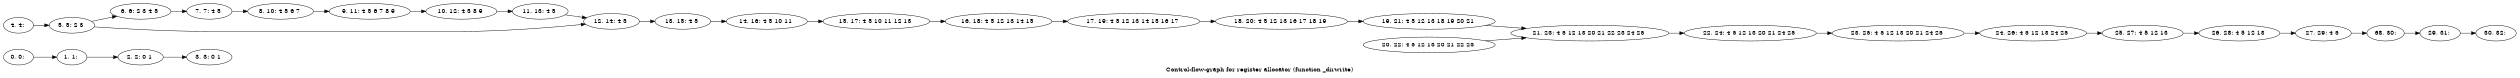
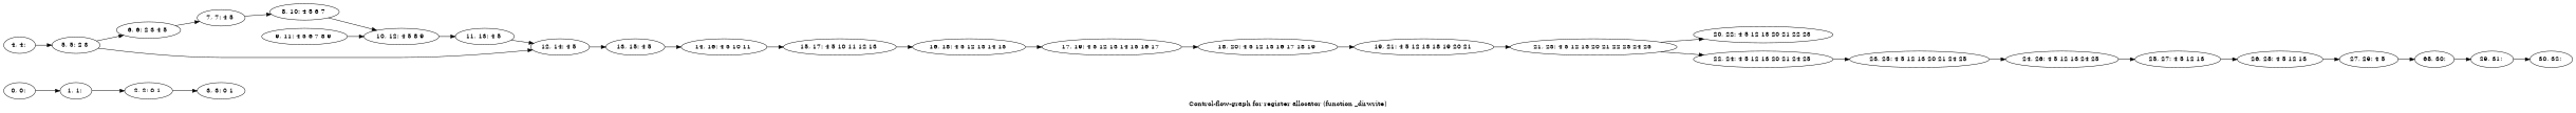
  digraph {
    label="Control-flow-graph for register allocator (function _dirwrite)"
    rankdir=LR
    n1 [label="0, 0: "]
    n2 [label="1, 1: "]
    n3 [label="2, 2: 0 1 "]
    n4 [label="3, 3: 0 1 "]
    n5 [label="4, 4: "]
    n6 [label="5, 5: 2 3 "]
    n7 [label="6, 6: 2 3 4 5 "]
    n8 [label="12, 14: 4 5 "]
    n9 [label="7, 7: 4 5 "]
    n10 [label="8, 10: 4 5 6 7 "]
    n11 [label="9, 11: 4 5 6 7 8 9 "]
    n12 [label="13, 15: 4 5 "]
    n13 [label="10, 12: 4 5 8 9 "]
    n14 [label="11, 13: 4 5 "]
    n15 [label="14, 16: 4 5 10 11 "]
    n16 [label="15, 17: 4 5 10 11 12 13 "]
    n17 [label="16, 18: 4 5 12 13 14 15 "]
    n18 [label="17, 19: 4 5 12 13 14 15 16 17 "]
    n19 [label="18, 20: 4 5 12 13 16 17 18 19 "]
    n20 [label="19, 21: 4 5 12 13 18 19 20 21 "]
    n21 [label="21, 23: 4 5 12 13 20 21 22 23 24 25 "]
    n22 [label="20, 22: 4 5 12 13 20 21 22 23 "]
    n23 [label="22, 24: 4 5 12 13 20 21 24 25 "]
    n24 [label="23, 25: 4 5 12 13 20 21 24 25 "]
    n25 [label="24, 26: 4 5 12 13 24 25 "]
    n26 [label="25, 27: 4 5 12 13 "]
    n27 [label="26, 28: 4 5 12 13 "]
    n28 [label="27, 29: 4 5 "]
    n29 [label="68, 30:"]
    n30 [label="29, 31: "]
    n31 [label="30, 32: "]
    n1 -> n2
    n2 -> n3
    n3 -> n4
    n5 -> n6
    n6 -> n7
    n6 -> n8
    n7 -> n9
    n8 -> n12
    n9 -> n10
-   n10 -> n11
+   n10 -> n13
    n11 -> n13
    n12 -> n15
    n13 -> n14
    n14 -> n8
    n15 -> n16
    n16 -> n17
    n17 -> n18
    n18 -> n19
    n19 -> n20
    n20 -> n21
    n21 -> n23
-   n22 -> n21
+   n21 -> n22
    n23 -> n24
    n24 -> n25
    n25 -> n26
    n26 -> n27
    n27 -> n28
    n28 -> n29
    n29 -> n30
    n30 -> n31
  }
